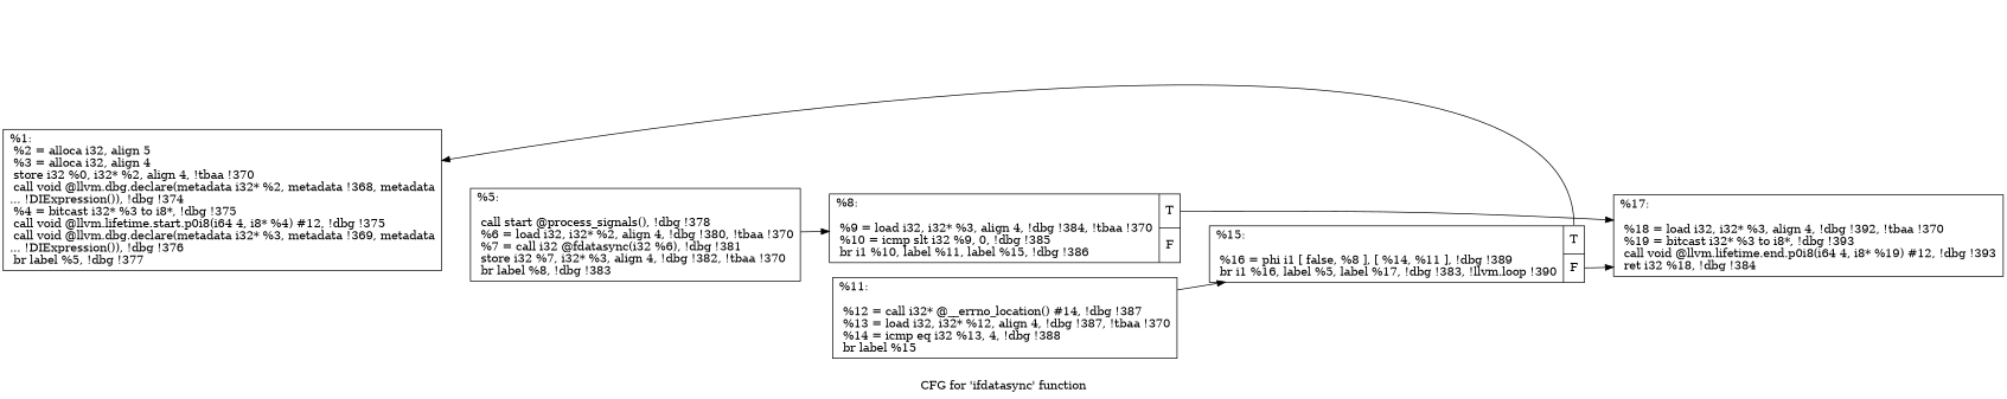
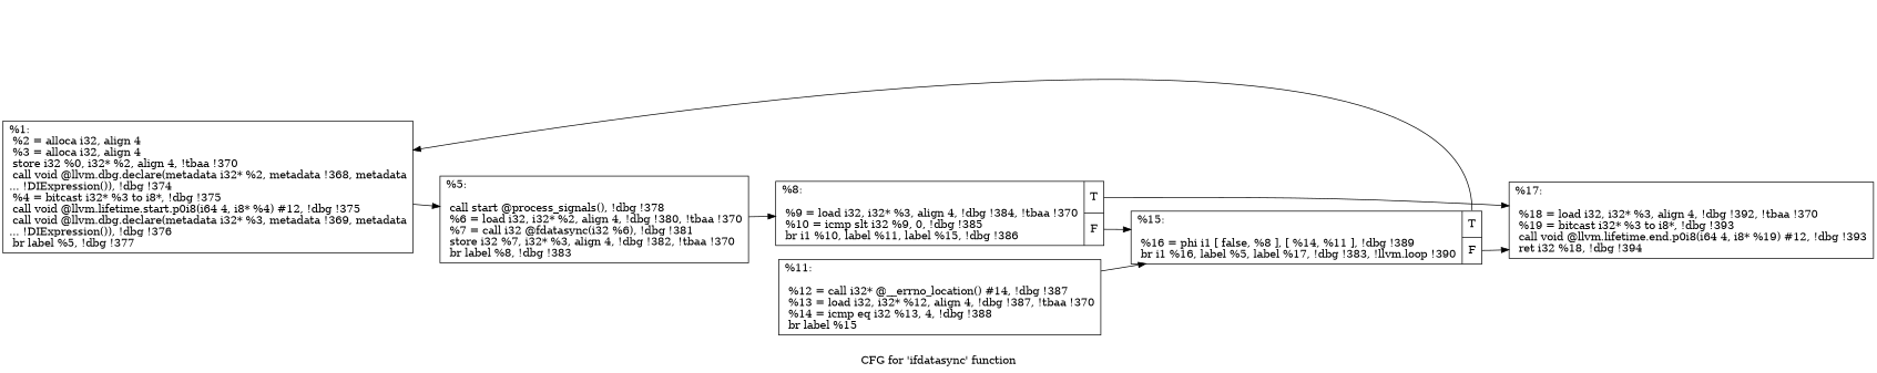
  digraph {
    label="CFG for 'ifdatasync' function"
    rankdir=LR
    node [shape=record]
-   n1 [label="{%1:\l  %2 = alloca i32, align 5\l  %3 = alloca i32, align 4\l  store i32 %0, i32* %2, align 4, !tbaa !370\l  call void @llvm.dbg.declare(metadata i32* %2, metadata !368, metadata\l... !DIExpression()), !dbg !374\l  %4 = bitcast i32* %3 to i8*, !dbg !375\l  call void @llvm.lifetime.start.p0i8(i64 4, i8* %4) #12, !dbg !375\l  call void @llvm.dbg.declare(metadata i32* %3, metadata !369, metadata\l... !DIExpression()), !dbg !376\l  br label %5, !dbg !377\l}"]
+   n1 [label="{%1:\l  %2 = alloca i32, align 4\l  %3 = alloca i32, align 4\l  store i32 %0, i32* %2, align 4, !tbaa !370\l  call void @llvm.dbg.declare(metadata i32* %2, metadata !368, metadata\l... !DIExpression()), !dbg !374\l  %4 = bitcast i32* %3 to i8*, !dbg !375\l  call void @llvm.lifetime.start.p0i8(i64 4, i8* %4) #12, !dbg !375\l  call void @llvm.dbg.declare(metadata i32* %3, metadata !369, metadata\l... !DIExpression()), !dbg !376\l  br label %5, !dbg !377\l}"]
    n2 [label="{%5:\l\l  call start @process_signals(), !dbg !378\l  %6 = load i32, i32* %2, align 4, !dbg !380, !tbaa !370\l  %7 = call i32 @fdatasync(i32 %6), !dbg !381\l  store i32 %7, i32* %3, align 4, !dbg !382, !tbaa !370\l  br label %8, !dbg !383\l}"]
    n3 [label="{%8:\l\l  %9 = load i32, i32* %3, align 4, !dbg !384, !tbaa !370\l  %10 = icmp slt i32 %9, 0, !dbg !385\l  br i1 %10, label %11, label %15, !dbg !386\l|{<s0>T|<s1>F}}"]
    n4 [label="{%15:\l\l  %16 = phi i1 [ false, %8 ], [ %14, %11 ], !dbg !389\l  br i1 %16, label %5, label %17, !dbg !383, !llvm.loop !390\l|{<s0>T|<s1>F}}"]
-   n5 [label="{%17:\l\l  %18 = load i32, i32* %3, align 4, !dbg !392, !tbaa !370\l  %19 = bitcast i32* %3 to i8*, !dbg !393\l  call void @llvm.lifetime.end.p0i8(i64 4, i8* %19) #12, !dbg !393\l  ret i32 %18, !dbg !384\l}"]
+   n5 [label="{%17:\l\l  %18 = load i32, i32* %3, align 4, !dbg !392, !tbaa !370\l  %19 = bitcast i32* %3 to i8*, !dbg !393\l  call void @llvm.lifetime.end.p0i8(i64 4, i8* %19) #12, !dbg !393\l  ret i32 %18, !dbg !394\l}"]
    n6 [label="{%11:\l\l  %12 = call i32* @__errno_location() #14, !dbg !387\l  %13 = load i32, i32* %12, align 4, !dbg !387, !tbaa !370\l  %14 = icmp eq i32 %13, 4, !dbg !388\l  br label %15\l}"]
+   n1 -> n2
    n2 -> n3
+   n3 -> n4 [tailport=s1]
    n3 -> n5 [tailport=s0]
    n4 -> n1 [tailport=s0]
    n4 -> n5 [tailport=s1]
    n6 -> n4
  }
